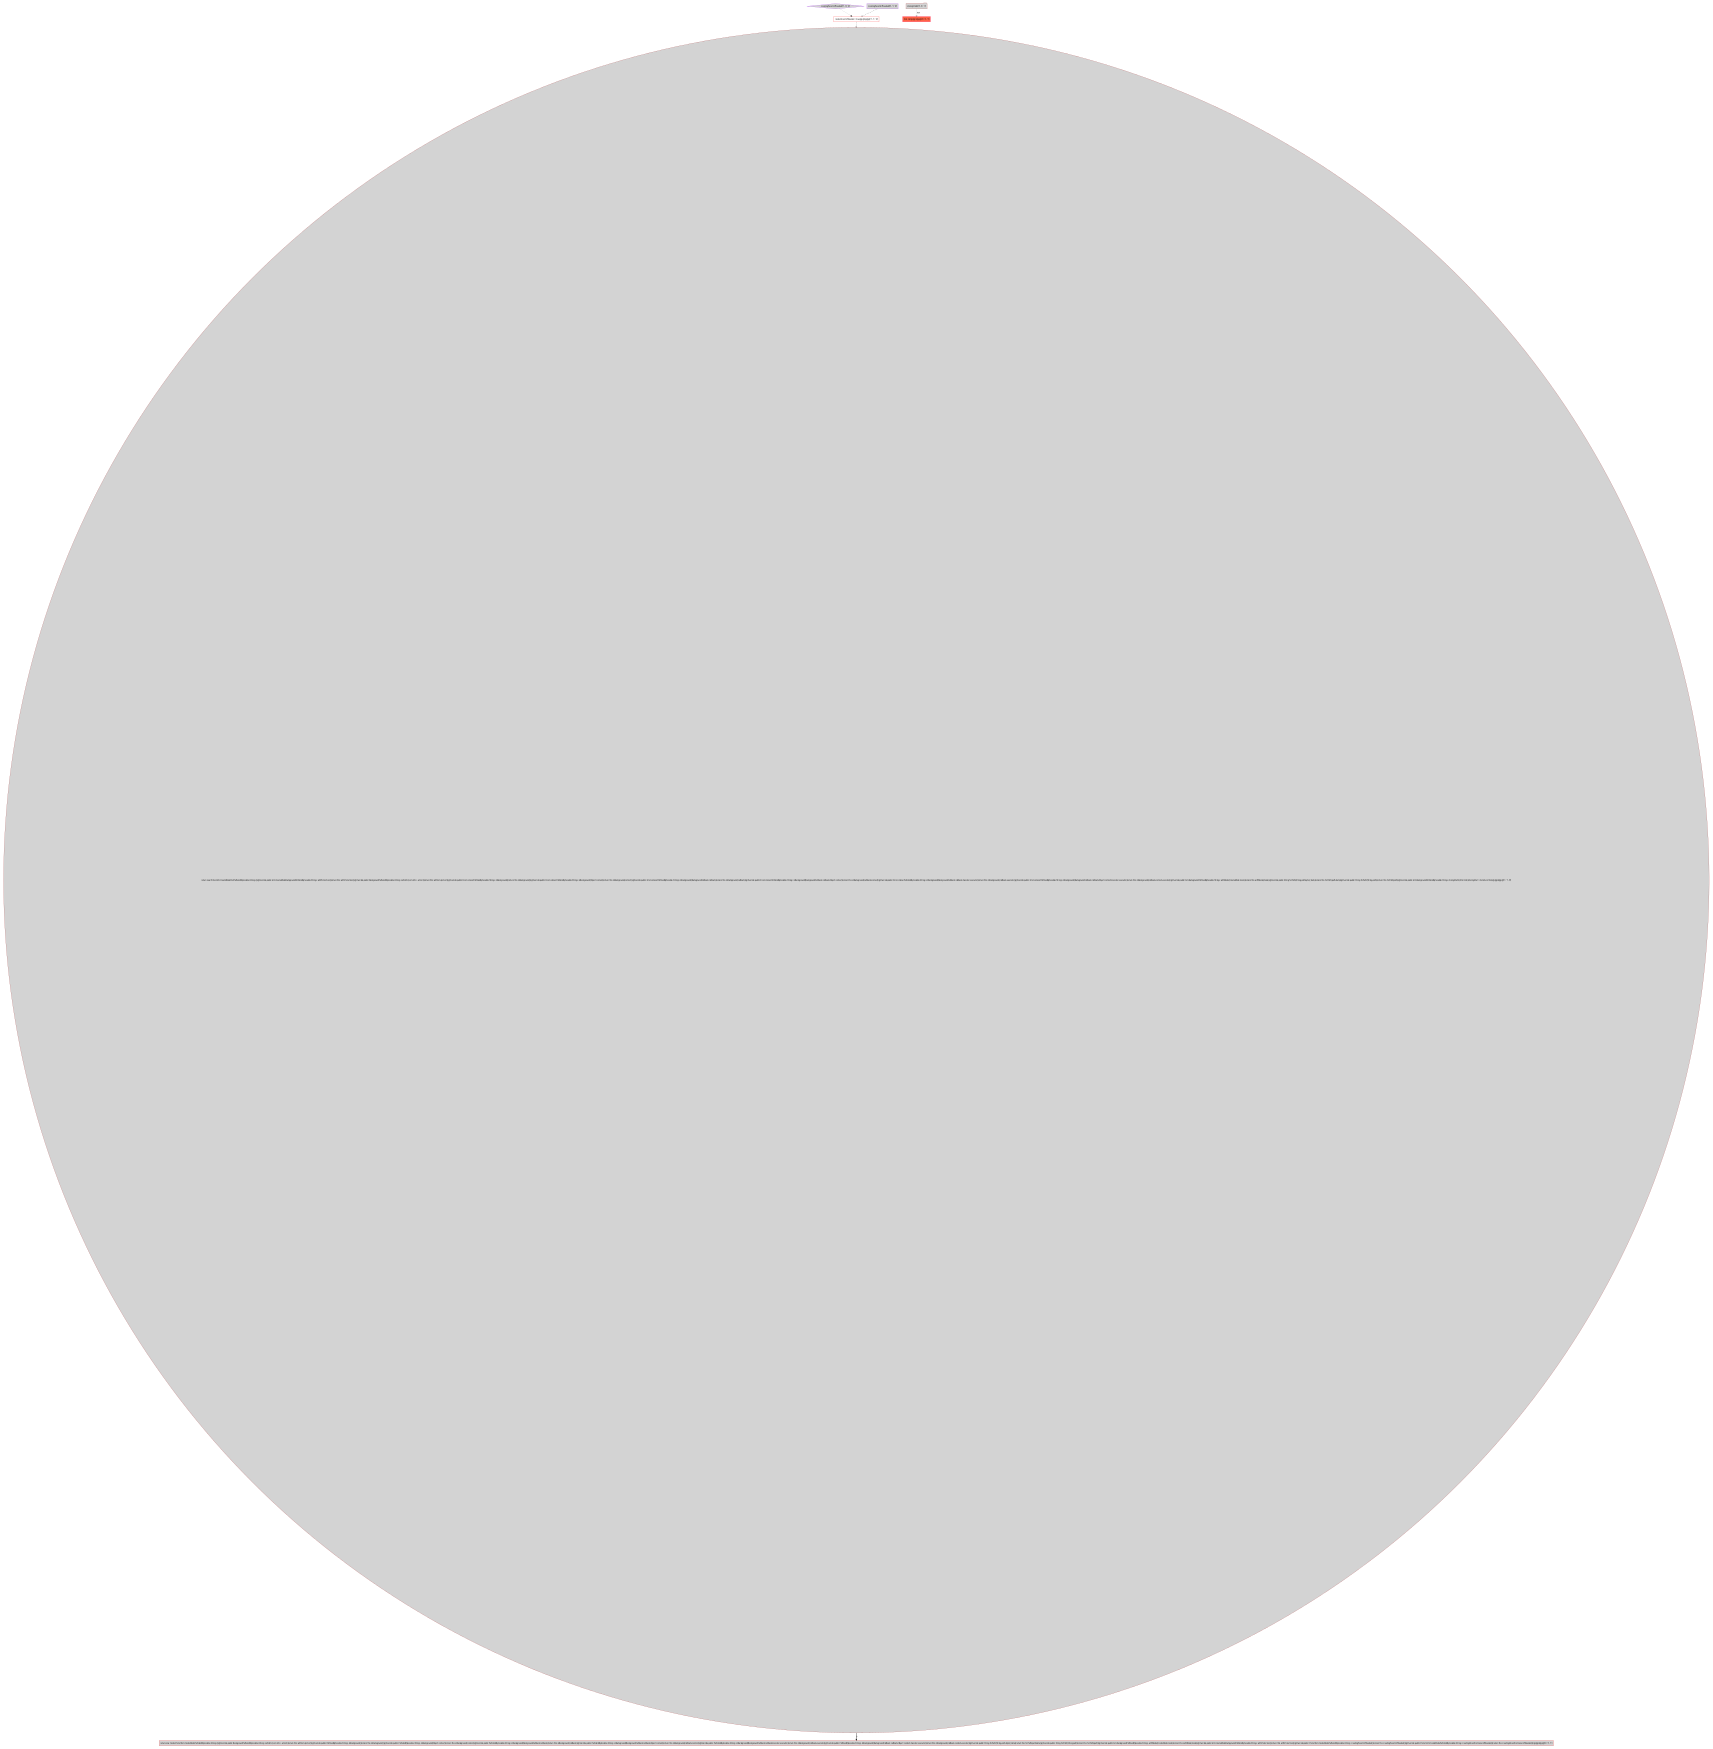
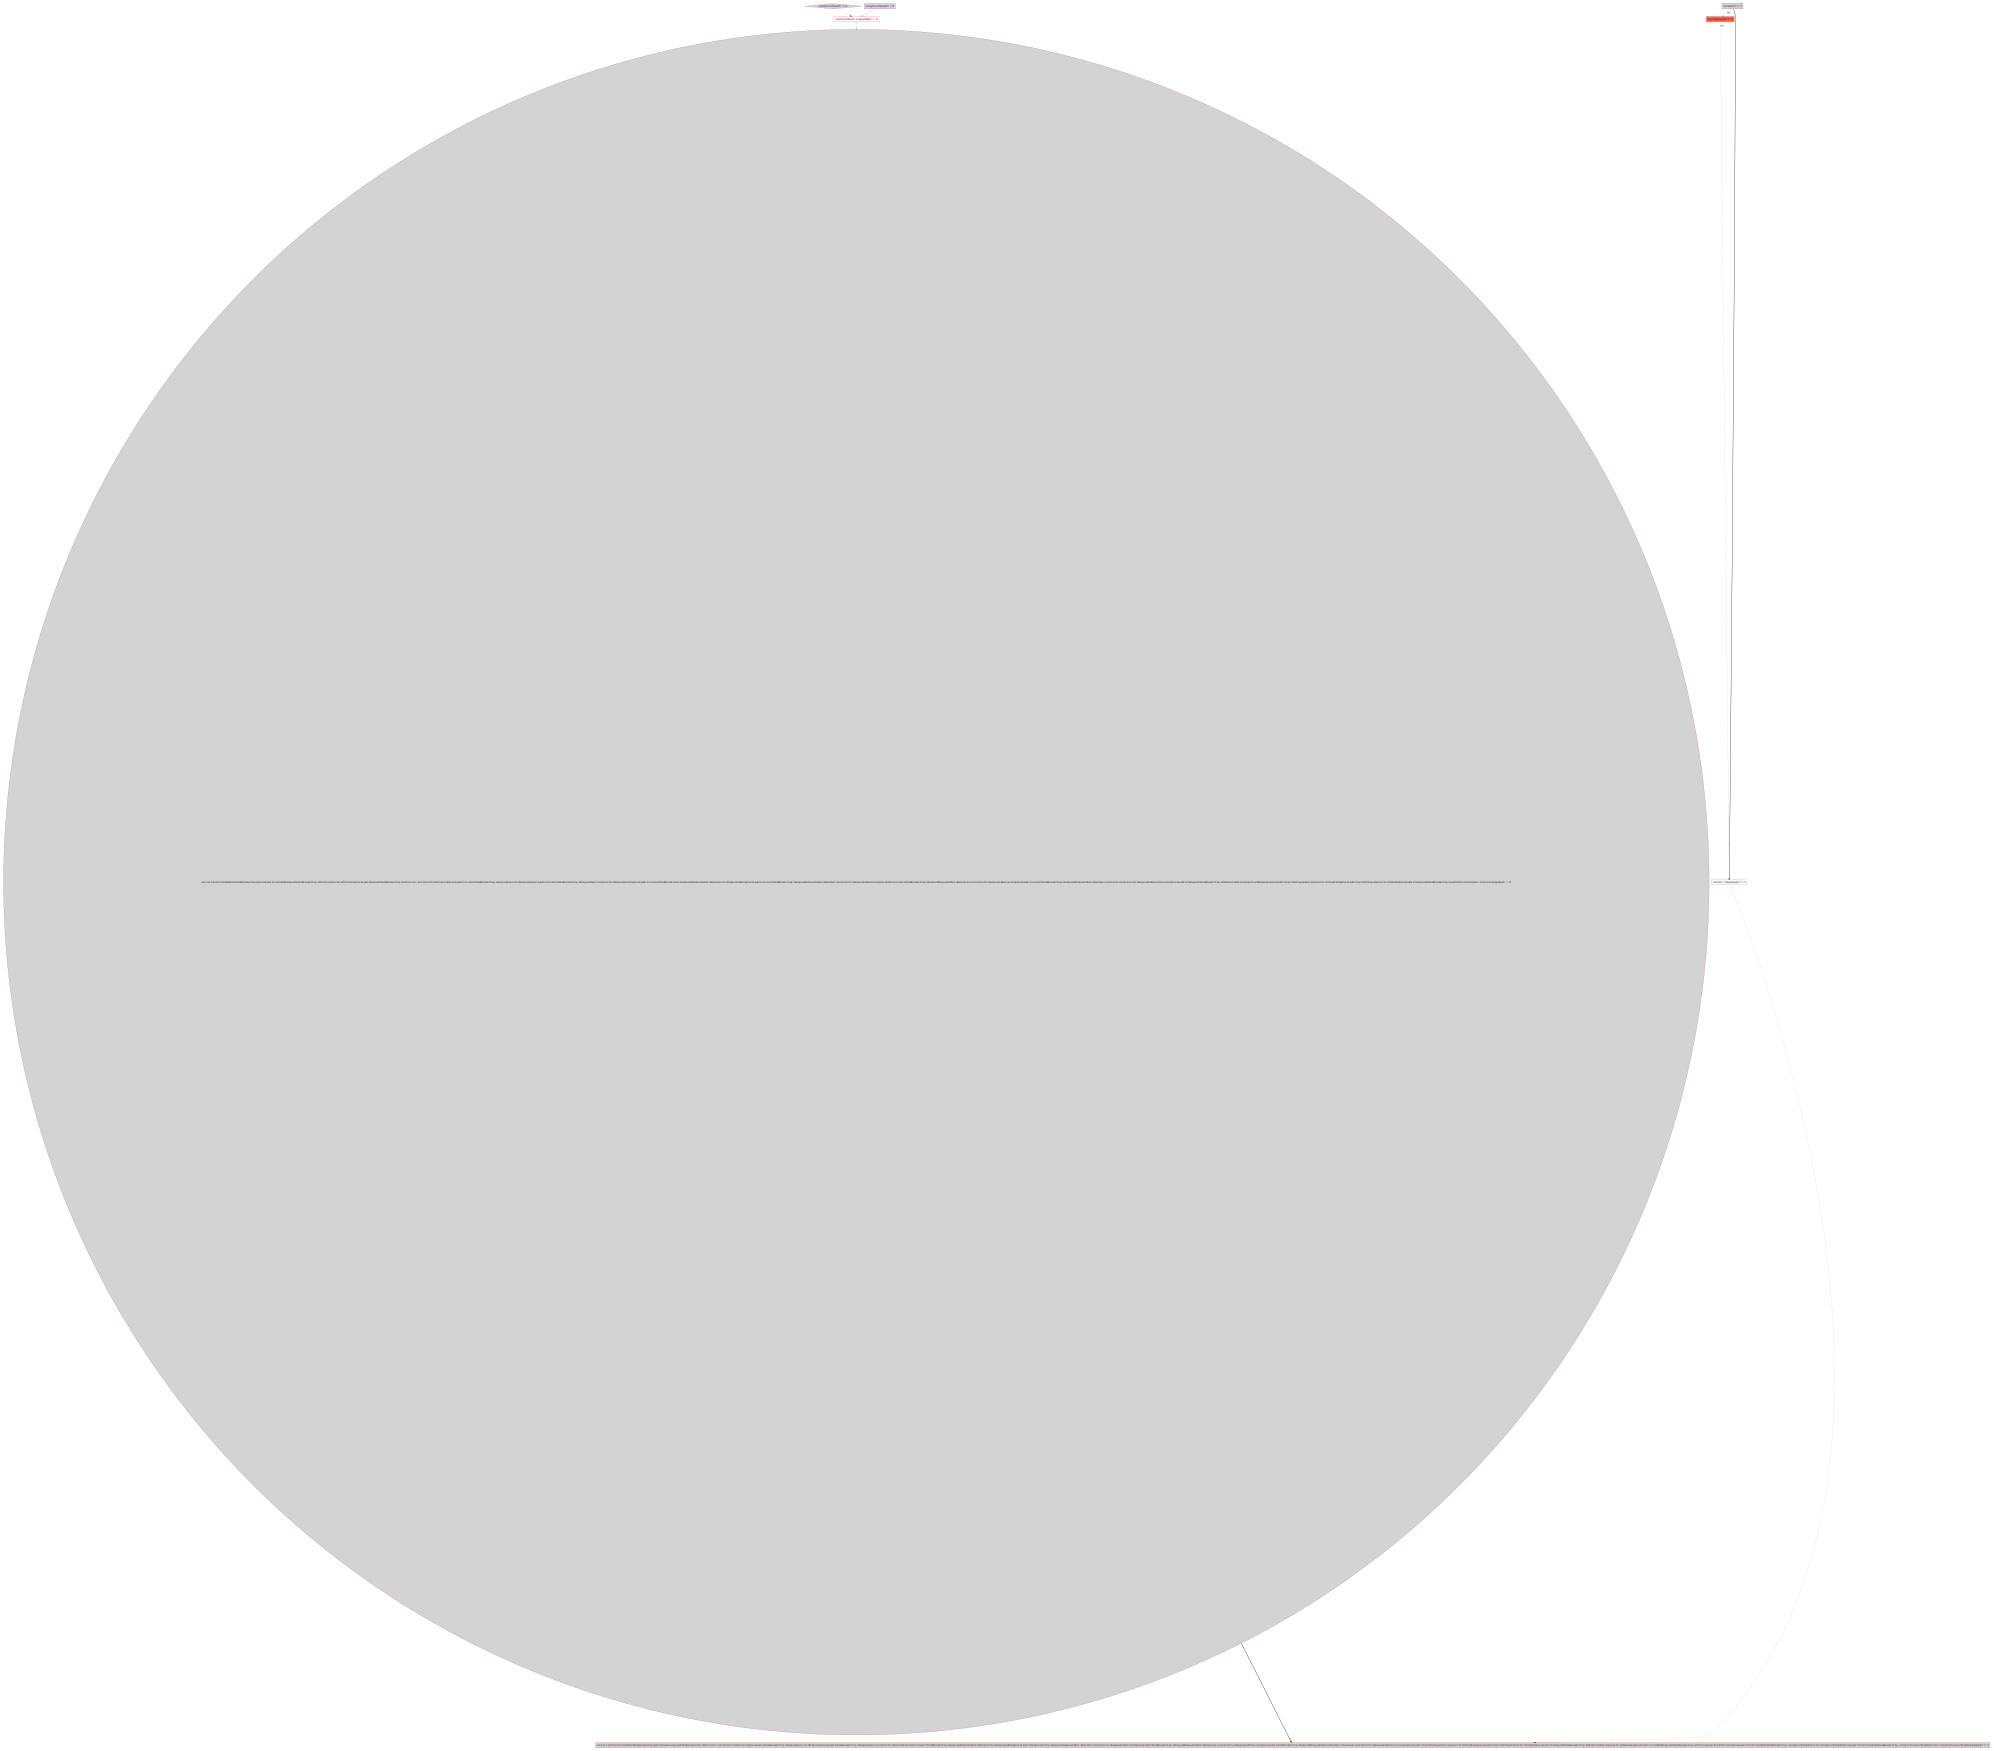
  digraph {
    fontname="Roboto Condensed"
    node [color=brown fillcolor=lightgray fontname="Roboto Condensed" shape=box style=filled]
    edge [arrowhead=odot fontname="Roboto Condensed" style=dotted]
    n1 [color=purple label="creatingParentsIfNeeded['1', '0', '0']" shape=diamond]
    n2 [color=red fillcolor=white label="createParentsIfNeeded = true@@@3@@@['1', '1', '0']"]
    n3 [label="return new ProtectACLCreateModeStatPathAndBytesable<String>(){@Override public ACLCreateModeBackgroundPathAndBytesable<String> withProtection(){return this.withProtection()}@Override public BackgroundPathAndBytesable<String> withACL(List<ACL> aclList){return this.withACL(aclList)}@Override public ErrorListenerPathAndBytesable<String> inBackground(){return this.inBackground()}@Override public ErrorListenerPathAndBytesable<String> inBackground(Object context){return this.inBackground(context)}@Override public ErrorListenerPathAndBytesable<String> inBackground(BackgroundCallback callback){return this.inBackground(callback)}@Override public ErrorListenerPathAndBytesable<String> inBackground(BackgroundCallback callback,Object context){return this.inBackground(callback,context)}@Override public ErrorListenerPathAndBytesable<String> inBackground(BackgroundCallback callback,Executor executor){return this.inBackground(callback,executor)}@Override public ErrorListenerPathAndBytesable<String> inBackground(BackgroundCallback callback,Object context,Executor executor){return this.inBackground(callback,context,executor)}@Override public ACLBackgroundPathAndBytesable<String> withMode(CreateMode mode){return this.withMode(mode)}@Override public String forPath(String path,byte(( data){return this.forPath(path,data)}@Override public String forPath(String path){return this.forPath(path)}@Override public ACLBackgroundPathAndBytesable<String> storingStatIn(Stat stat){storingStat = statreturn this}}@@@4@@@['1', '1', '0']" shape=circle]
    n4 [color=purple label="creatingParentsIfNeeded['0', '1', '0']"]
    n5 [color=red label="return new CreateProtectACLCreateModePathAndBytesable<String>(){@Override public BackgroundPathAndBytesable<String> withACL(List<ACL> aclList){return this.withACL(aclList)}@Override public PathAndBytesable<String> inBackground(){return this.inBackground()}@Override public PathAndBytesable<String> inBackground(Object context){return this.inBackground(context)}@Override public PathAndBytesable<String> inBackground(BackgroundCallback callback){return this.inBackground(callback)}@Override public PathAndBytesable<String> inBackground(BackgroundCallback callback,Object context){return this.inBackground(callback,context)}@Override public PathAndBytesable<String> inBackground(BackgroundCallback callback,Executor executor){return this.inBackground(callback,executor)}@Override public PathAndBytesable<String> inBackground(BackgroundCallback callback,Object context,Executor executor){return this.inBackground(callback,context,executor)}@Override public String forPath(String path,byte(( data){return this.forPath(path,data)}@Override public String forPath(String path){return this.forPath(path)}@Override public ACLBackgroundPathAndBytesable<String> withMode(CreateMode mode){return this.withMode(mode)}@Override public ACLCreateModeBackgroundPathAndBytesable<String> withProtection(){return this.withProtection()}@Override public ProtectACLCreateModePathAndBytesable<String> creatingParentsIfNeeded(){return this.creatingParentsIfNeeded()}@Override public ProtectACLCreateModePathAndBytesable<String> creatingParentContainersIfNeeded(){return this.creatingParentContainersIfNeeded()}}@@@4@@@['0', '0', '1']"]
    n6 [label="storingStatIn['0', '0', '1']" shape=folder]
+   n7 [fillcolor=white label="storingStat = stat@@@3@@@['0', '0', '1']" shape=folder]
    n8 [color=deeppink fillcolor=tomato label="Stat stat@@@2@@@['0', '0', '1']"]
    n1 -> n2 [arrowhead=normal]
    n2 -> n3 [style=dashed]
    n3 -> n5 [arrowhead=normal label=0 style=bold]
    n4 -> n2 [style=dashed]
+   n6 -> n7 [style=bold]
    n6 -> n8 [label=stat]
+   n7 -> n5 [arrowhead=normal]
+   n8 -> n7 [label=stat]
  }
